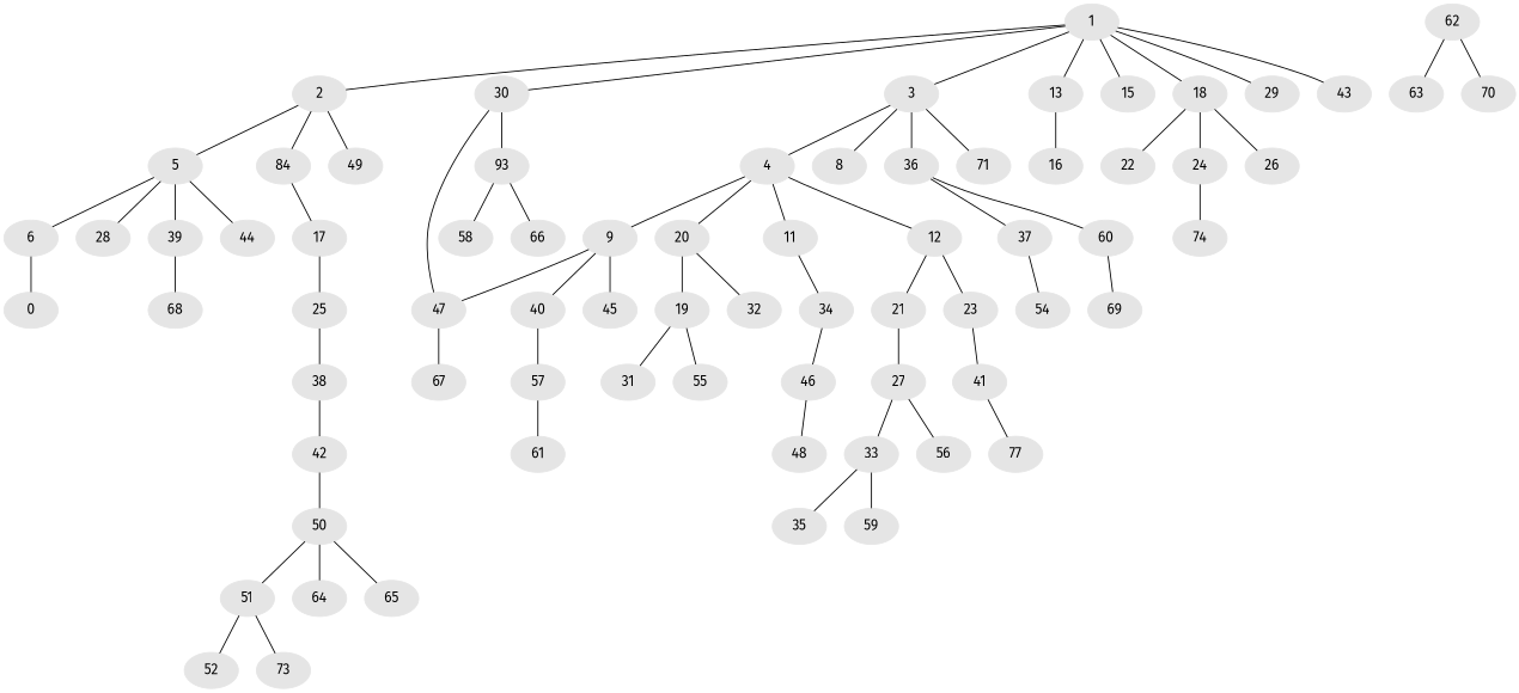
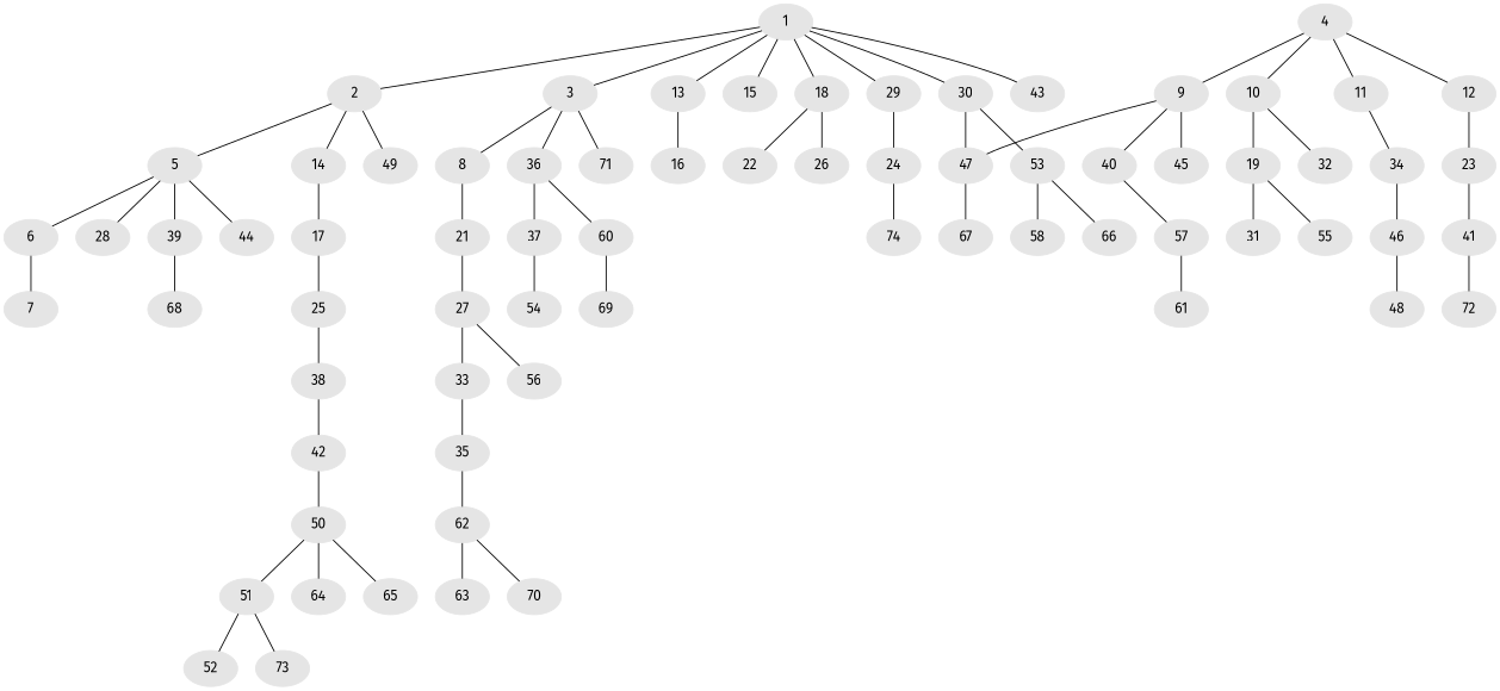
  graph {
    fontname="Fira Sans"
    node [color=gray90 fontname="Fira Sans" style=filled]
    edge [fontname="Fira Sans" weight=1.0]
    1
    2
    3
    13
    15
    18
    29
    30
    43
    5
-   14 [label=84]
+   14
    49
    4
    8
    36
    71
    16
    22
    24
    26
    47
-   53 [label=93]
+   53
    6
    28
    39
    44
    17
    9
-   10 [label=20]
+   10
    11
    12
    21
    37
    60
    40
    45
    19
    32
    34
    23
-   7 [label=0]
+   7
    68
    27
    57
    67
    31
    55
    46
    41
    25
    38
    74
    33
    56
-   72 [label=77]
+   72
    42
    35
-   59
    58
    66
    62
    48
    63
    70
    54
    69
    50
    61
    51
    64
    65
    52
    73
    1 -- 2
    1 -- 3
    1 -- 13
    1 -- 15
    1 -- 18
    1 -- 29
    1 -- 30
    1 -- 43
    2 -- 5
    2 -- 14
    2 -- 49
-   3 -- 4
    3 -- 8
    3 -- 36
    3 -- 71
    13 -- 16 [weight=3.0]
    18 -- 22
-   18 -- 24
+   29 -- 24
    18 -- 26
    30 -- 47
    30 -- 53
    5 -- 6
    5 -- 28
    5 -- 39
    5 -- 44
    14 -- 17
    4 -- 9
    4 -- 10
    4 -- 11
    4 -- 12
-   12 -- 21
+   8 -- 21
    36 -- 37
    36 -- 60
    24 -- 74
    47 -- 67
    53 -- 58
    53 -- 66
    6 -- 7
    39 -- 68
    17 -- 25
    9 -- 47
    9 -- 40
    9 -- 45 [weight=2.0]
    10 -- 19 [weight=3.0]
    10 -- 32
    11 -- 34
    12 -- 23 [weight=2.0]
    21 -- 27
    37 -- 54
    60 -- 69
    40 -- 57
    19 -- 31
    19 -- 55
    34 -- 46
    23 -- 41
    27 -- 33
    27 -- 56
    57 -- 61
    46 -- 48
    41 -- 72
    25 -- 38
    38 -- 42
    33 -- 35
-   33 -- 59 [weight=2.0]
    42 -- 50
+   35 -- 62
    62 -- 63
    62 -- 70
    50 -- 51
    50 -- 64 [weight=2.0]
    50 -- 65
    51 -- 52
    51 -- 73
  }
